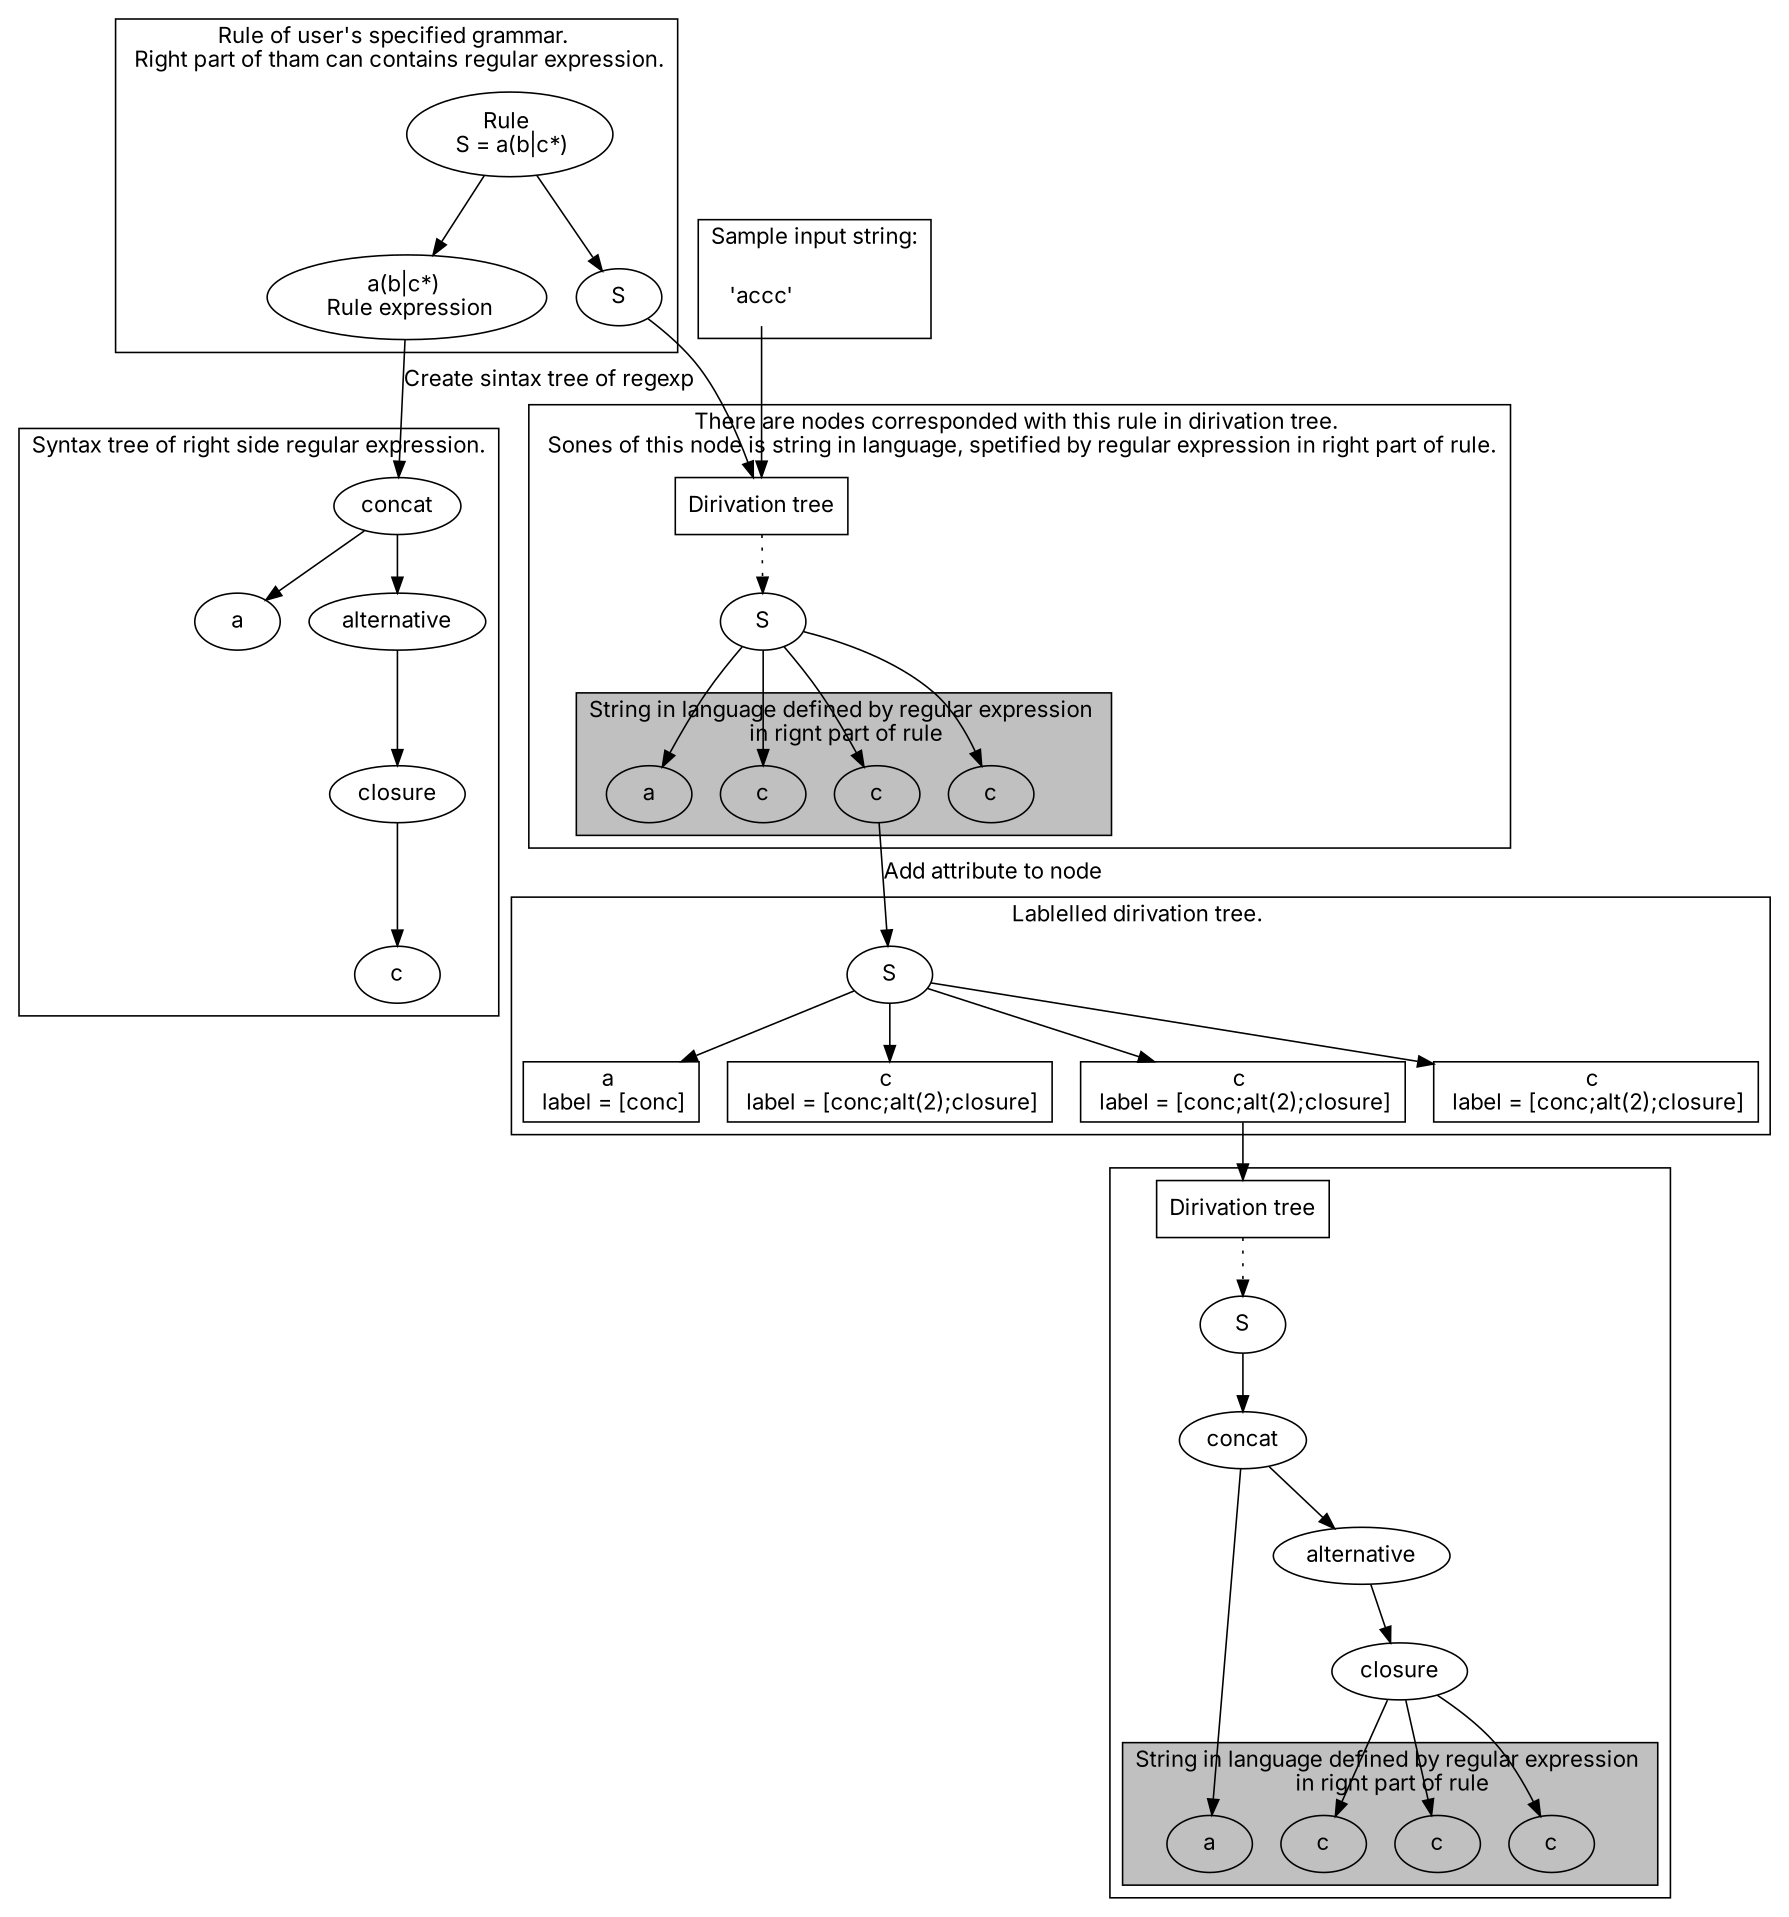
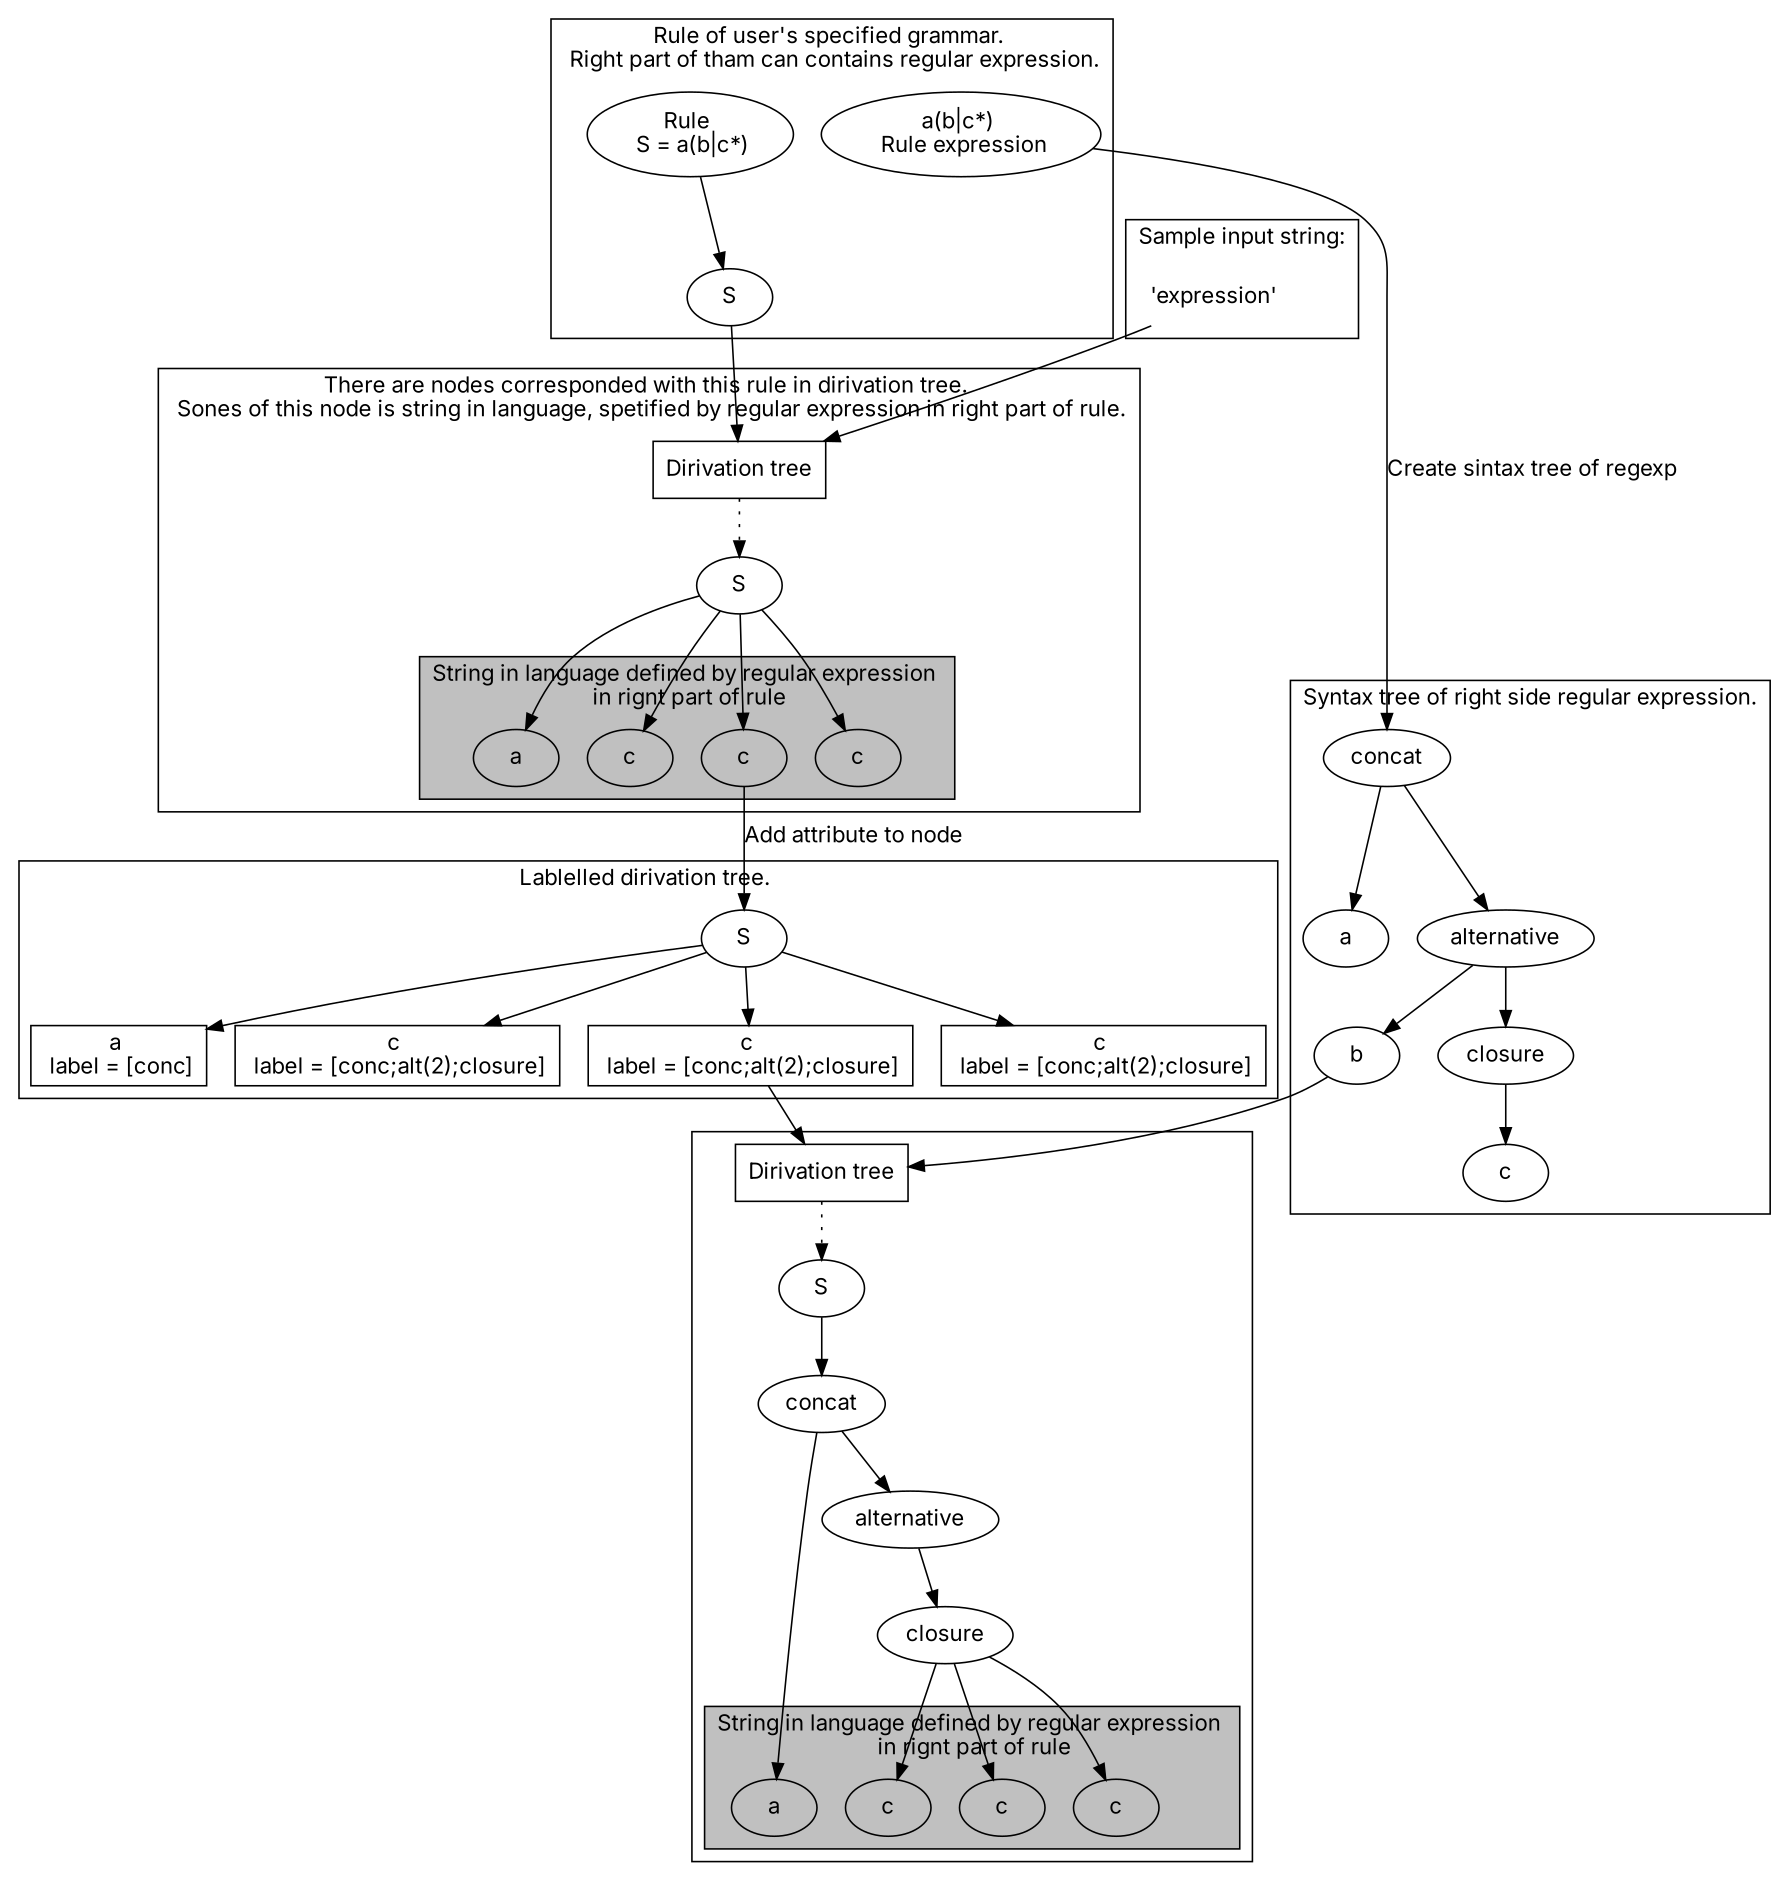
  digraph {
    compound=true
    fontname=Inter
    node [fontname=Inter]
    edge [fontname=Inter]
    n1 [label="Rule \n S = a(b|c*)"]
    n2 [label=S]
    n3 [label="a(b|c*) \n Rule expression"]
-   n4 [label="'accc'" shape=plaintext]
+   n4 [label="'expression'" shape=plaintext]
    a
    n6 [label=c]
    n7 [label=c]
    n8 [label=c]
    n9 [label="Dirivation tree" shape=box]
    S
    n11 [label=a]
+   n12 [label=b]
    n13 [label=c]
    concat
    alternative
    closure
    n17 [label="a \n label = [conc]" shape=box]
    n18 [label="c \n label = [conc;alt(2);closure]" shape=box]
    n19 [label="c \n label = [conc;alt(2);closure]" shape=box]
    n20 [label="c \n label = [conc;alt(2);closure]" shape=box]
    n21 [label=S]
    n22 [label=a]
    n23 [label=c]
    n24 [label=c]
    n25 [label=c]
    n26 [label="Dirivation tree" shape=box]
    n27 [label=S]
    n28 [label=concat]
    n29 [label=alternative]
    n30 [label=closure]
    subgraph cluster_1 {
      label="Rule of user's specified grammar. \n Right part of tham can contains regular expression."
      n1
      n2
      n3
    }
    subgraph cluster_2 {
      label="Sample input string:"
      n4
    }
    subgraph cluster_3 {
      label="There are nodes corresponded with this rule in dirivation tree. \n Sones of this node is string in language, spetified by regular expression in right part of rule."
      n9
      S
      subgraph cluster_4 {
        bgcolor=grey
        label="String in language defined by regular expression \n in rignt part of rule"
        a
        n6
        n7
        n8
      }
    }
    subgraph cluster_5 {
      label="Syntax tree of right side regular expression."
      n11
+     n12
      n13
      concat
      alternative
      closure
    }
    subgraph cluster_6 {
      label="Lablelled dirivation tree. "
      n17
      n18
      n19
      n20
      n21
    }
    subgraph cluster_7 {
      n26
      n27
      n28
      n29
      n30
      subgraph cluster_8 {
        bgcolor=grey
        label="String in language defined by regular expression \n in rignt part of rule"
        n22
        n23
        n24
        n25
      }
    }
    n1 -> n2
-   n1 -> n3
    n2 -> n9
    n3 -> concat [label="Create sintax tree of regexp"]
    n4 -> n9
    n7 -> n21 [label="Add attribute to node"]
    n9 -> S [style=dotted]
    S -> a
    S -> n6
    S -> n7
    S -> n8
+   n12 -> n26
    concat -> n11
    concat -> alternative
+   alternative -> n12
    alternative -> closure
    closure -> n13
    n19 -> n26
    n21 -> n17
    n21 -> n18
    n21 -> n19
    n21 -> n20
    n26 -> n27 [style=dotted]
    n27 -> n28
    n28 -> n22
    n28 -> n29
    n29 -> n30
    n30 -> n23
    n30 -> n24
    n30 -> n25
  }
